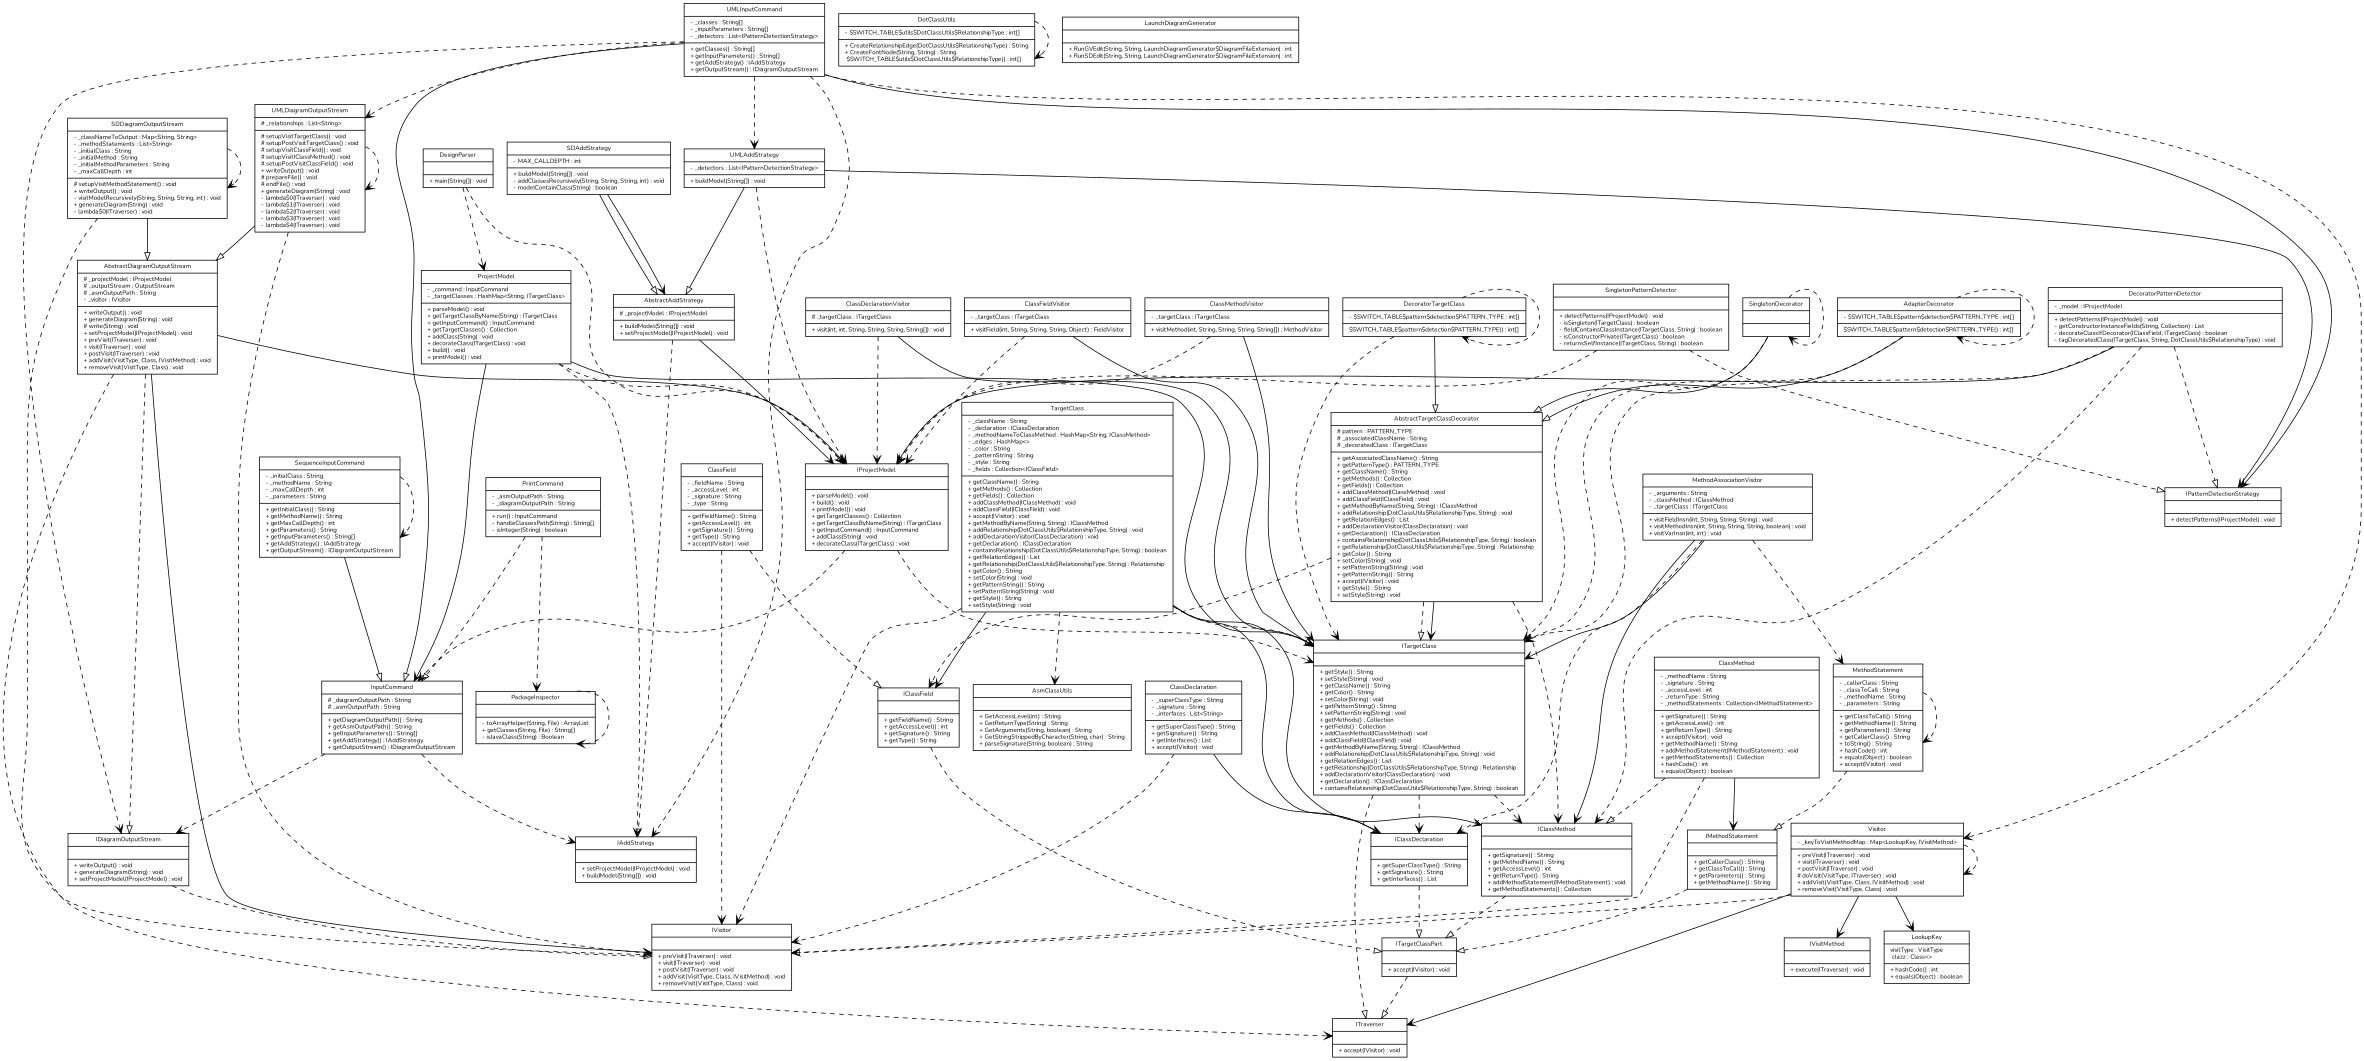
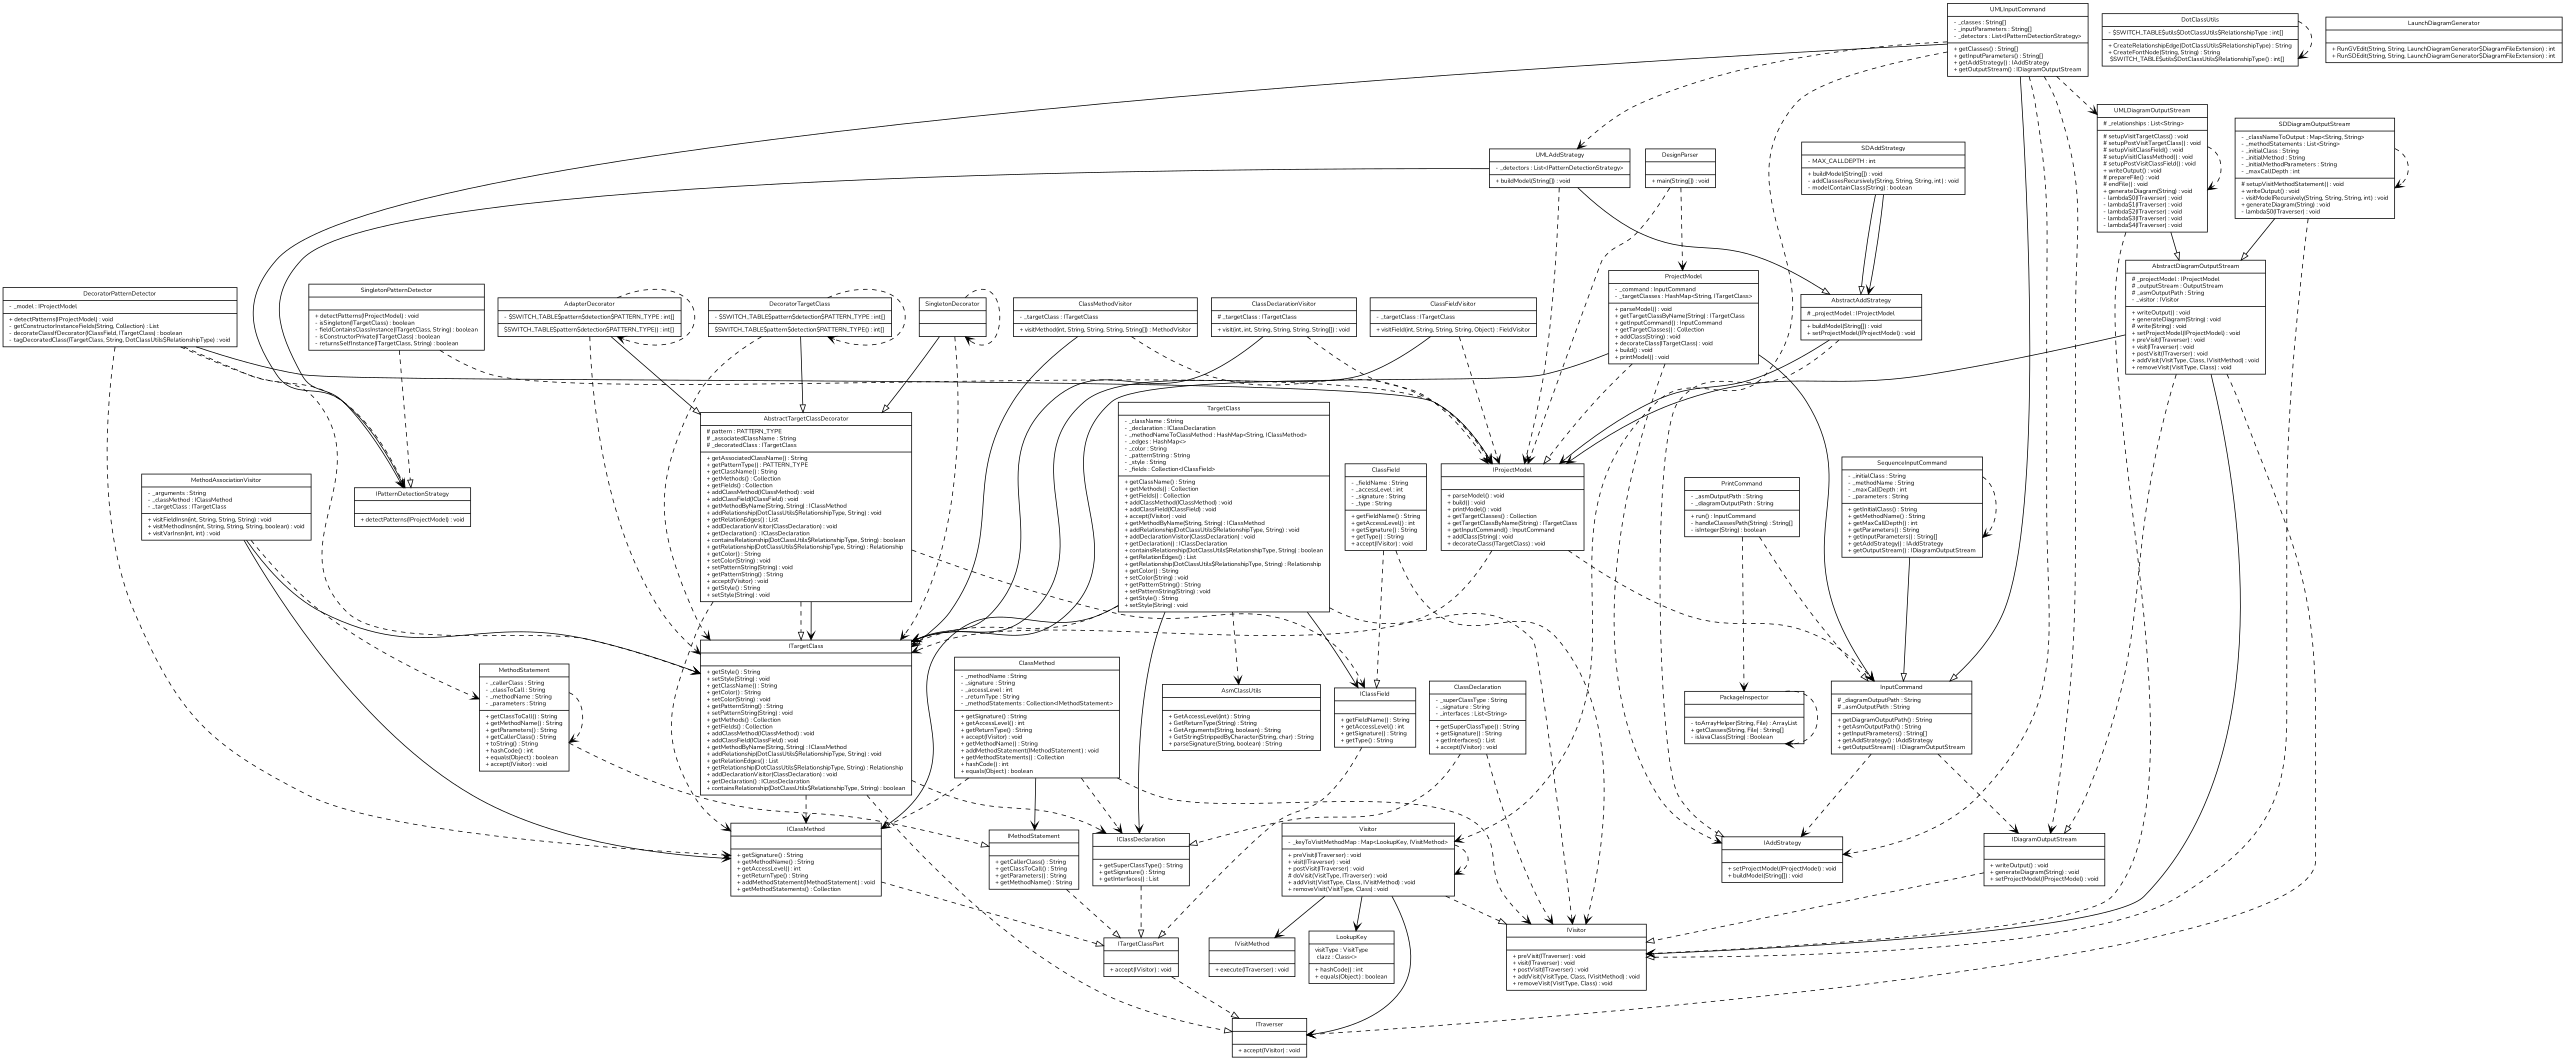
  digraph {
    fontname=Nunito
    node [color=black fontname=Nunito fontsize=8 shape=record style=solid]
    edge [arrowhead=vee fontname=Nunito style=dashed]
    n1 [label="{IClassField||+ getFieldName() : String\l+ getAccessLevel() : int\l+ getSignature() : String\l+ getType() : String\l}"]
    n2 [label="{ITargetClassPart||+ accept(IVisitor) : void\l}"]
    n3 [label="{ITraverser||+ accept(IVisitor) : void\l}"]
    n4 [label="{IClassMethod||+ getSignature() : String\l+ getMethodName() : String\l+ getAccessLevel() : int\l+ getReturnType() : String\l+ addMethodStatement(IMethodStatement) : void\l+ getMethodStatements() : Collection\l}"]
    n5 [label="{IClassDeclaration||+ getSuperClassType() : String\l+ getSignature() : String\l+ getInterfaces() : List\l}"]
    n6 [label="{IMethodStatement||+ getCallerClass() : String\l+ getClassToCall() : String\l+ getParameters() : String\l+ getMethodName() : String\l}"]
    n7 [label="{IProjectModel||+ parseModel() : void\l+ build() : void\l+ printModel() : void\l+ getTargetClasses() : Collection\l+ getTargetClassByName(String) : ITargetClass\l+ getInputCommand() : InputCommand\l+ addClass(String) : void\l+ decorateClass(ITargetClass) : void\l}"]
    n8 [label="{ITargetClass||+ getStyle() : String\l+ setStyle(String) : void\l+ getClassName() : String\l+ getColor() : String\l+ setColor(String) : void\l+ getPatternString() : String\l+ setPatternString(String) : void\l+ getMethods() : Collection\l+ getFields() : Collection\l+ addClassMethod(IClassMethod) : void\l+ addClassField(IClassField) : void\l+ getMethodByName(String, String) : IClassMethod\l+ addRelationship(DotClassUtils$RelationshipType, String) : void\l+ getRelationEdges() : List\l+ getRelationship(DotClassUtils$RelationshipType, String) : Relationship\l+ addDeclarationVisitor(ClassDeclaration) : void\l+ getDeclaration() : IClassDeclaration\l+ containsRelationship(DotClassUtils$RelationshipType, String) : boolean\l}"]
    n9 [label="{InputCommand|# _diagramOutputPath : String\l# _asmOutputPath : String\l|+ getDiagramOutputPath() : String\l+ getAsmOutputPath() : String\l+ getInputParameters() : String[]\l+ getAddStrategy() : IAddStrategy\l+ getOutputStream() : IDiagramOutputStream\l}"]
    n10 [label="{IAddStrategy||+ setProjectModel(IProjectModel) : void\l+ buildModel(String[]) : void\l}"]
    n11 [label="{IDiagramOutputStream||+ writeOutput() : void\l+ generateDiagram(String) : void\l+ setProjectModel(IProjectModel) : void\l}"]
    n12 [label="{ClassField|- _fieldName : String\l- _accessLevel : int\l- _signature : String\l- _type : String\l|+ getFieldName() : String\l+ getAccessLevel() : int\l+ getSignature() : String\l+ getType() : String\l+ accept(IVisitor) : void\l}"]
    n13 [label="{IVisitor||+ preVisit(ITraverser) : void\l+ visit(ITraverser) : void\l+ postVisit(ITraverser) : void\l+ addVisit(VisitType, Class, IVisitMethod) : void\l+ removeVisit(VisitType, Class) : void\l}"]
    n14 [label="{ClassMethod|- _methodName : String\l- _signature : String\l- _accessLevel : int\l- _returnType : String\l- _methodStatements : Collection\<IMethodStatement\>\l|+ getSignature() : String\l+ getAccessLevel() : int\l+ getReturnType() : String\l+ accept(IVisitor) : void\l+ getMethodName() : String\l+ addMethodStatement(IMethodStatement) : void\l+ getMethodStatements() : Collection\l+ hashCode() : int\l+ equals(Object) : boolean\l}"]
    n15 [label="{ClassDeclaration|- _superClassType : String\l- _signature : String\l- _interfaces : List\<String\>\l|+ getSuperClassType() : String\l+ getSignature() : String\l+ getInterfaces() : List\l+ accept(IVisitor) : void\l}"]
    n16 [label="{MethodStatement|- _callerClass : String\l- _classToCall : String\l- _methodName : String\l- _parameters : String\l|+ getClassToCall() : String\l+ getMethodName() : String\l+ getParameters() : String\l+ getCallerClass() : String\l+ toString() : String\l+ hashCode() : int\l+ equals(Object) : boolean\l+ accept(IVisitor) : void\l}"]
    n17 [label="{ProjectModel|- _command : InputCommand\l- _targetClasses : HashMap\<String, ITargetClass\>\l|+ parseModel() : void\l+ getTargetClassByName(String) : ITargetClass\l+ getInputCommand() : InputCommand\l+ getTargetClasses() : Collection\l+ addClass(String) : void\l+ decorateClass(ITargetClass) : void\l+ build() : void\l+ printModel() : void\l}"]
    n18 [label="{TargetClass|- _className : String\l- _declaration : IClassDeclaration\l- _methodNameToClassMethod : HashMap\<String, IClassMethod\>\l- _edges : HashMap\<\>\l- _color : String\l- _patternString : String\l- _style : String\l- _fields : Collection\<IClassField\>\l|+ getClassName() : String\l+ getMethods() : Collection\l+ getFields() : Collection\l+ addClassMethod(IClassMethod) : void\l+ addClassField(IClassField) : void\l+ accept(IVisitor) : void\l+ getMethodByName(String, String) : IClassMethod\l+ addRelationship(DotClassUtils$RelationshipType, String) : void\l+ addDeclarationVisitor(ClassDeclaration) : void\l+ getDeclaration() : IClassDeclaration\l+ containsRelationship(DotClassUtils$RelationshipType, String) : boolean\l+ getRelationEdges() : List\l+ getRelationship(DotClassUtils$RelationshipType, String) : Relationship\l+ getColor() : String\l+ setColor(String) : void\l+ getPatternString() : String\l+ setPatternString(String) : void\l+ getStyle() : String\l+ setStyle(String) : void\l}"]
    n19 [label="{AsmClassUtils||+ GetAccessLevel(int) : String\l+ GetReturnType(String) : String\l+ GetArguments(String, boolean) : String\l+ GetStringStrippedByCharacter(String, char) : String\l+ parseSignature(String, boolean) : String\l}"]
    n20 [label="{PrintCommand|- _asmOutputPath : String\l- _diagramOutputPath : String\l|+ run() : InputCommand\l- handleClassesPath(String) : String[]\l- isInteger(String) : boolean\l}"]
    n21 [label="{PackageInspector||- toArrayHelper(String, File) : ArrayList\l+ getClasses(String, File) : String[]\l- isJavaClass(String) : Boolean\l}"]
    n22 [label="{ClassDeclarationVisitor|# _targetClass : ITargetClass\l|+ visit(int, int, String, String, String, String[]) : void\l}"]
    n23 [label="{ClassFieldVisitor|- _targetClass : ITargetClass\l|+ visitField(int, String, String, String, Object) : FieldVisitor\l}"]
    n24 [label="{ClassMethodVisitor|- _targetClass : ITargetClass\l|+ visitMethod(int, String, String, String, String[]) : MethodVisitor\l}"]
    n25 [label="{MethodAssociationVisitor|- _arguments : String\l- _classMethod : IClassMethod\l- _targetClass : ITargetClass\l|+ visitFieldInsn(int, String, String, String) : void\l+ visitMethodInsn(int, String, String, String, boolean) : void\l+ visitVarInsn(int, int) : void\l}"]
    n26 [label="{DesignParser||+ main(String[]) : void\l}"]
    n27 [label="{AbstractAddStrategy|# _projectModel : IProjectModel\l|+ buildModel(String[]) : void\l+ setProjectModel(IProjectModel) : void\l}"]
    n28 [label="{SDAddStrategy|- MAX_CALLDEPTH : int\l|+ buildModel(String[]) : void\l- addClassesRecursively(String, String, String, int) : void\l- modelContainClass(String) : boolean\l}"]
    n29 [label="{UMLAddStrategy|- _detectors : List\<IPatternDetectionStrategy\>\l|+ buildModel(String[]) : void\l}"]
    n30 [label="{IPatternDetectionStrategy||+ detectPatterns(IProjectModel) : void\l}"]
    n31 [label="{SequenceInputCommand|- _initialClass : String\l- _methodName : String\l- _maxCallDepth : int\l- _parameters : String\l|+ getInitialClass() : String\l+ getMethodName() : String\l+ getMaxCallDepth() : int\l+ getParameters() : String\l+ getInputParameters() : String[]\l+ getAddStrategy() : IAddStrategy\l+ getOutputStream() : IDiagramOutputStream\l}"]
    n32 [label="{UMLInputCommand|- _classes : String[]\l- _inputParameters : String[]\l- _detectors : List\<IPatternDetectionStrategy\>\l|+ getClasses() : String[]\l+ getInputParameters() : String[]\l+ getAddStrategy() : IAddStrategy\l+ getOutputStream() : IDiagramOutputStream\l}"]
    n33 [label="{UMLDiagramOutputStream|# _relationships : List\<String\>\l|# setupVisitTargetClass() : void\l# setupPostVisitTargetClass() : void\l# setupVisitClassField() : void\l# setupVisitIClassMethod() : void\l# setupPostVisitClassField() : void\l+ writeOutput() : void\l# prepareFile() : void\l# endFile() : void\l+ generateDiagram(String) : void\l- lambda$0(ITraverser) : void\l- lambda$1(ITraverser) : void\l- lambda$2(ITraverser) : void\l- lambda$3(ITraverser) : void\l- lambda$4(ITraverser) : void\l}"]
    n34 [label="{Visitor|- _keyToVisitMethodMap : Map\<LookupKey, IVisitMethod\>\l|+ preVisit(ITraverser) : void\l+ visit(ITraverser) : void\l+ postVisit(ITraverser) : void\l# doVisit(VisitType, ITraverser) : void\l+ addVisit(VisitType, Class, IVisitMethod) : void\l+ removeVisit(VisitType, Class) : void\l}"]
    n35 [label="{AbstractDiagramOutputStream|# _projectModel : IProjectModel\l# _outputStream : OutputStream\l# _asmOutputPath : String\l- _visitor : IVisitor\l|+ writeOutput() : void\l+ generateDiagram(String) : void\l# write(String) : void\l+ setProjectModel(IProjectModel) : void\l+ preVisit(ITraverser) : void\l+ visit(ITraverser) : void\l+ postVisit(ITraverser) : void\l+ addVisit(VisitType, Class, IVisitMethod) : void\l+ removeVisit(VisitType, Class) : void\l}"]
    n36 [label="{IVisitMethod||+ execute(ITraverser) : void\l}"]
    n37 [label="{LookupKey| visitType : VisitType\l clazz : Class\<\>\l|+ hashCode() : int\l+ equals(Object) : boolean\l}"]
    n38 [label="{SDDiagramOutputStream|- _classNameToOutput : Map\<String, String\>\l- _methodStatements : List\<String\>\l- _initialClass : String\l- _initialMethod : String\l- _initialMethodParameters : String\l- _maxCallDepth : int\l|# setupVisitMethodStatement() : void\l+ writeOutput() : void\l- visitModelRecursively(String, String, String, int) : void\l+ generateDiagram(String) : void\l- lambda$0(ITraverser) : void\l}"]
    n39 [label="{DotClassUtils|- $SWITCH_TABLE$utils$DotClassUtils$RelationshipType : int[]\l|+ CreateRelationshipEdge(DotClassUtils$RelationshipType) : String\l+ CreateFontNode(String, String) : String\l $SWITCH_TABLE$utils$DotClassUtils$RelationshipType() : int[]\l}"]
    n40 [label="{LaunchDiagramGenerator||+ RunGVEdit(String, String, LaunchDiagramGenerator$DiagramFileExtension) : int\l+ RunSDEdit(String, String, LaunchDiagramGenerator$DiagramFileExtension) : int\l}"]
    n41 [label="{AbstractTargetClassDecorator|# pattern : PATTERN_TYPE\l# _associatedClassName : String\l# _decoratedClass : ITargetClass\l|+ getAssociatedClassName() : String\l+ getPatternType() : PATTERN_TYPE\l+ getClassName() : String\l+ getMethods() : Collection\l+ getFields() : Collection\l+ addClassMethod(IClassMethod) : void\l+ addClassField(IClassField) : void\l+ getMethodByName(String, String) : IClassMethod\l+ addRelationship(DotClassUtils$RelationshipType, String) : void\l+ getRelationEdges() : List\l+ addDeclarationVisitor(ClassDeclaration) : void\l+ getDeclaration() : IClassDeclaration\l+ containsRelationship(DotClassUtils$RelationshipType, String) : boolean\l+ getRelationship(DotClassUtils$RelationshipType, String) : Relationship\l+ getColor() : String\l+ setColor(String) : void\l+ setPatternString(String) : void\l+ getPatternString() : String\l+ accept(IVisitor) : void\l+ getStyle() : String\l+ setStyle(String) : void\l}"]
    n42 [label="{AdapterDecorator|- $SWITCH_TABLE$pattern$detection$PATTERN_TYPE : int[]\l| $SWITCH_TABLE$pattern$detection$PATTERN_TYPE() : int[]\l}"]
    n43 [label="{DecoratorTargetClass|- $SWITCH_TABLE$pattern$detection$PATTERN_TYPE : int[]\l| $SWITCH_TABLE$pattern$detection$PATTERN_TYPE() : int[]\l}"]
    n44 [label="{SingletonDecorator||}"]
    n45 [label="{DecoratorPatternDetector|- _model : IProjectModel\l|+ detectPatterns(IProjectModel) : void\l- getConstructorInstanceFields(String, Collection) : List\l- decorateClassIfDecorator(IClassField, ITargetClass) : boolean\l- tagDecoratedClass(ITargetClass, String, DotClassUtils$RelationshipType) : void\l}"]
    n46 [label="{SingletonPatternDetector||+ detectPatterns(IProjectModel) : void\l- isSingleton(ITargetClass) : boolean\l- fieldContainsClassInstance(ITargetClass, String) : boolean\l- isConstructorPrivate(ITargetClass) : boolean\l- returnsSelfInstance(ITargetClass, String) : boolean\l}"]
    n1 -> n2 [arrowhead=empty]
    n2 -> n3 [arrowhead=empty]
    n4 -> n2 [arrowhead=empty]
    n5 -> n2 [arrowhead=empty]
    n6 -> n2 [arrowhead=empty]
    n7 -> n8
    n7 -> n9
    n8 -> n3 [arrowhead=empty]
    n8 -> n4
    n8 -> n5
    n9 -> n10
    n9 -> n11
    n11 -> n13 [arrowhead=empty]
    n12 -> n1 [arrowhead=empty]
    n12 -> n13
    n14 -> n4 [arrowhead=empty]
    n14 -> n6 [style=solid]
    n14 -> n13
-   n15 -> n5 [arrowhead=empty style=solid]
+   n15 -> n5 [arrowhead=empty]
    n15 -> n13
    n16 -> n6 [arrowhead=empty]
    n16 -> n16
    n17 -> n7 [arrowhead=empty]
    n17 -> n8 [style=solid]
    n17 -> n9 [style=solid]
    n17 -> n10
    n18 -> n1 [style=solid]
    n18 -> n4 [style=solid]
    n18 -> n5 [style=solid]
    n18 -> n8 [arrowhead=empty]
    n18 -> n13
    n18 -> n19
    n20 -> n9 [arrowhead=empty]
    n20 -> n21
    n21 -> n21
    n22 -> n7
    n22 -> n8 [style=solid]
    n23 -> n7
    n23 -> n8 [style=solid]
    n24 -> n7
    n24 -> n8 [style=solid]
    n25 -> n4 [style=solid]
-   n25 -> n5
+   n14 -> n5
    n25 -> n8 [style=solid]
    n25 -> n16
    n26 -> n7
    n26 -> n17
    n27 -> n7 [style=solid]
    n27 -> n10 [arrowhead=empty]
    n28 -> n27 [arrowhead=empty style=solid]
    n28 -> n27 [style=solid]
    n29 -> n7
    n29 -> n27 [arrowhead=empty style=solid]
    n29 -> n30 [style=solid]
    n31 -> n9 [arrowhead=empty style=solid]
    n31 -> n31
    n32 -> n9 [arrowhead=empty style=solid]
    n32 -> n10
    n32 -> n11
    n32 -> n29
    n32 -> n30 [style=solid]
    n32 -> n33
    n32 -> n34
    n33 -> n13
    n33 -> n33
    n33 -> n35 [arrowhead=empty style=solid]
    n34 -> n3 [style=solid]
    n34 -> n13 [arrowhead=empty]
    n34 -> n34
    n34 -> n36 [style=solid]
    n34 -> n37 [style=solid]
    n35 -> n3
    n35 -> n7 [style=solid]
    n35 -> n11 [arrowhead=empty]
    n35 -> n13 [style=solid]
    n38 -> n13 [arrowhead=empty]
    n38 -> n35 [arrowhead=empty style=solid]
    n38 -> n38
    n39 -> n39
    n41 -> n1
    n41 -> n4
    n41 -> n8 [arrowhead=empty]
    n41 -> n8 [style=solid]
    n42 -> n8
    n42 -> n41 [arrowhead=empty style=solid]
    n42 -> n42
    n43 -> n8
    n43 -> n41 [arrowhead=empty style=solid]
    n43 -> n43
    n44 -> n8
    n44 -> n41 [arrowhead=empty style=solid]
    n44 -> n44
    n45 -> n4
    n45 -> n7 [style=solid]
    n45 -> n8
    n45 -> n30 [arrowhead=empty]
    n46 -> n7
    n46 -> n30 [arrowhead=empty]
  }
